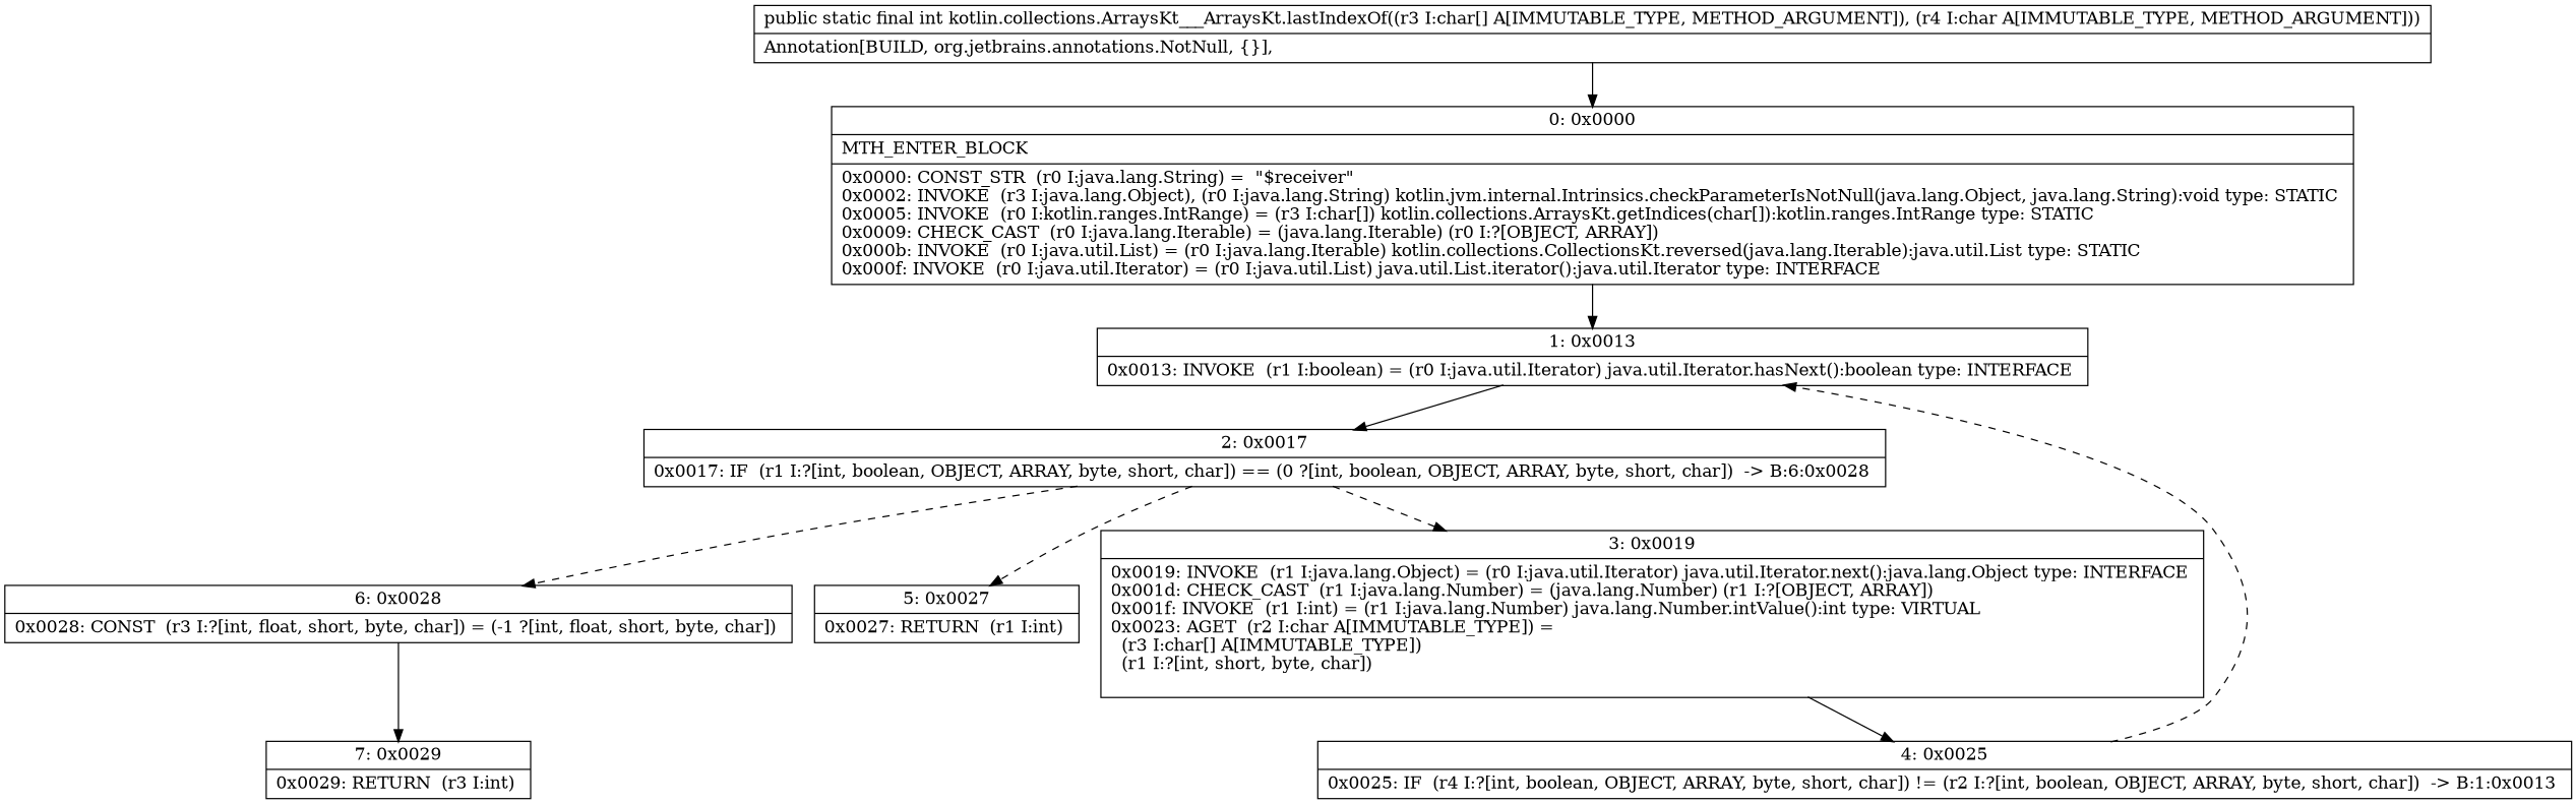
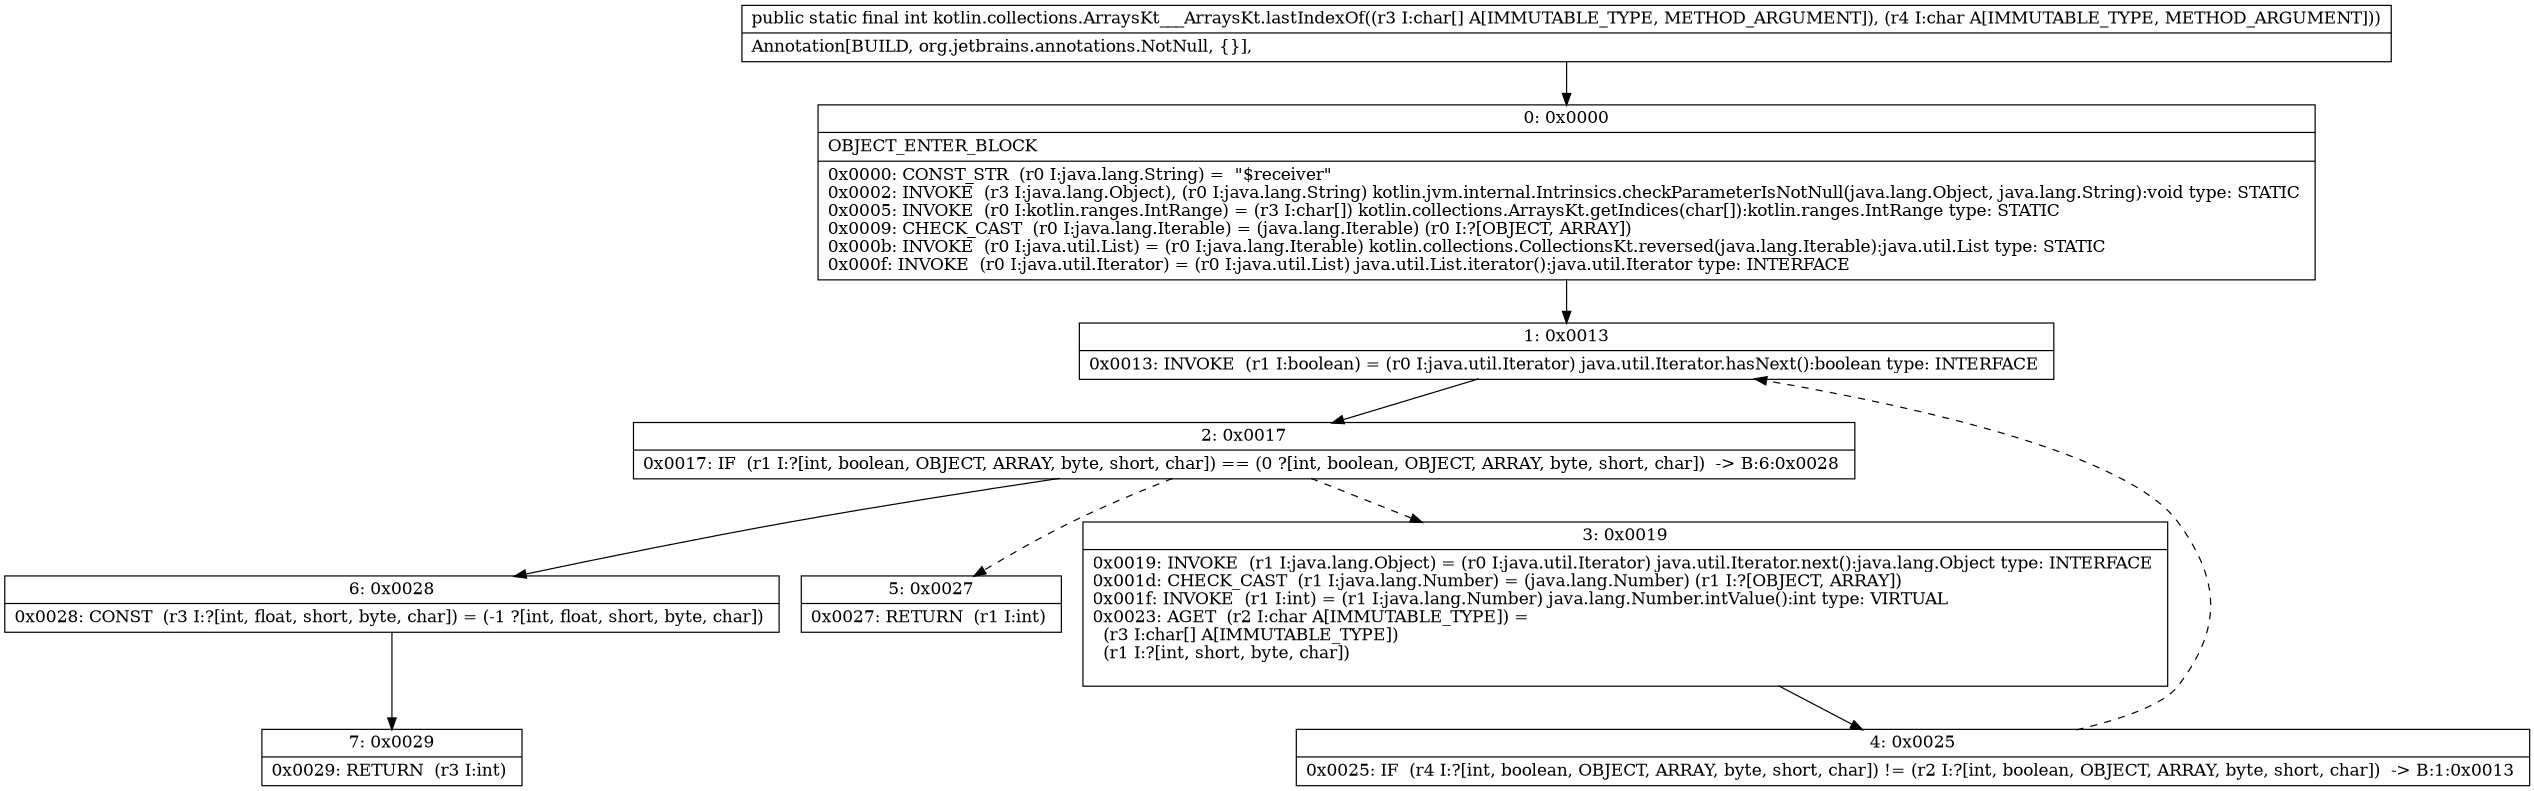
  digraph {
    node [shape=record]
-   n1 [label="{0\:\ 0x0000|MTH_ENTER_BLOCK\l|0x0000: CONST_STR  (r0 I:java.lang.String) =  \"$receiver\" \l0x0002: INVOKE  (r3 I:java.lang.Object), (r0 I:java.lang.String) kotlin.jvm.internal.Intrinsics.checkParameterIsNotNull(java.lang.Object, java.lang.String):void type: STATIC \l0x0005: INVOKE  (r0 I:kotlin.ranges.IntRange) = (r3 I:char[]) kotlin.collections.ArraysKt.getIndices(char[]):kotlin.ranges.IntRange type: STATIC \l0x0009: CHECK_CAST  (r0 I:java.lang.Iterable) = (java.lang.Iterable) (r0 I:?[OBJECT, ARRAY]) \l0x000b: INVOKE  (r0 I:java.util.List) = (r0 I:java.lang.Iterable) kotlin.collections.CollectionsKt.reversed(java.lang.Iterable):java.util.List type: STATIC \l0x000f: INVOKE  (r0 I:java.util.Iterator) = (r0 I:java.util.List) java.util.List.iterator():java.util.Iterator type: INTERFACE \l}"]
+   n1 [label="{0\:\ 0x0000|OBJECT_ENTER_BLOCK\l|0x0000: CONST_STR  (r0 I:java.lang.String) =  \"$receiver\" \l0x0002: INVOKE  (r3 I:java.lang.Object), (r0 I:java.lang.String) kotlin.jvm.internal.Intrinsics.checkParameterIsNotNull(java.lang.Object, java.lang.String):void type: STATIC \l0x0005: INVOKE  (r0 I:kotlin.ranges.IntRange) = (r3 I:char[]) kotlin.collections.ArraysKt.getIndices(char[]):kotlin.ranges.IntRange type: STATIC \l0x0009: CHECK_CAST  (r0 I:java.lang.Iterable) = (java.lang.Iterable) (r0 I:?[OBJECT, ARRAY]) \l0x000b: INVOKE  (r0 I:java.util.List) = (r0 I:java.lang.Iterable) kotlin.collections.CollectionsKt.reversed(java.lang.Iterable):java.util.List type: STATIC \l0x000f: INVOKE  (r0 I:java.util.Iterator) = (r0 I:java.util.List) java.util.List.iterator():java.util.Iterator type: INTERFACE \l}"]
    n2 [label="{1\:\ 0x0013|0x0013: INVOKE  (r1 I:boolean) = (r0 I:java.util.Iterator) java.util.Iterator.hasNext():boolean type: INTERFACE \l}"]
    n3 [label="{2\:\ 0x0017|0x0017: IF  (r1 I:?[int, boolean, OBJECT, ARRAY, byte, short, char]) == (0 ?[int, boolean, OBJECT, ARRAY, byte, short, char])  \-\> B:6:0x0028 \l}"]
    n4 [label="{3\:\ 0x0019|0x0019: INVOKE  (r1 I:java.lang.Object) = (r0 I:java.util.Iterator) java.util.Iterator.next():java.lang.Object type: INTERFACE \l0x001d: CHECK_CAST  (r1 I:java.lang.Number) = (java.lang.Number) (r1 I:?[OBJECT, ARRAY]) \l0x001f: INVOKE  (r1 I:int) = (r1 I:java.lang.Number) java.lang.Number.intValue():int type: VIRTUAL \l0x0023: AGET  (r2 I:char A[IMMUTABLE_TYPE]) = \l  (r3 I:char[] A[IMMUTABLE_TYPE])\l  (r1 I:?[int, short, byte, char])\l \l}"]
    n5 [label="{6\:\ 0x0028|0x0028: CONST  (r3 I:?[int, float, short, byte, char]) = (\-1 ?[int, float, short, byte, char]) \l}"]
    n6 [label="{5\:\ 0x0027|0x0027: RETURN  (r1 I:int) \l}"]
    n7 [label="{4\:\ 0x0025|0x0025: IF  (r4 I:?[int, boolean, OBJECT, ARRAY, byte, short, char]) != (r2 I:?[int, boolean, OBJECT, ARRAY, byte, short, char])  \-\> B:1:0x0013 \l}"]
    n8 [label="{7\:\ 0x0029|0x0029: RETURN  (r3 I:int) \l}"]
    n9 [label="{public static final int kotlin.collections.ArraysKt___ArraysKt.lastIndexOf((r3 I:char[] A[IMMUTABLE_TYPE, METHOD_ARGUMENT]), (r4 I:char A[IMMUTABLE_TYPE, METHOD_ARGUMENT]))  | Annotation[BUILD, org.jetbrains.annotations.NotNull, \{\}], \l}"]
    n1 -> n2
    n2 -> n3
    n3 -> n4 [style=dashed]
-   n3 -> n5 [style=dashed]
+   n3 -> n5
    n3 -> n6 [style=dashed]
    n4 -> n7
    n5 -> n8
    n7 -> n2 [style=dashed]
    n9 -> n1
  }
